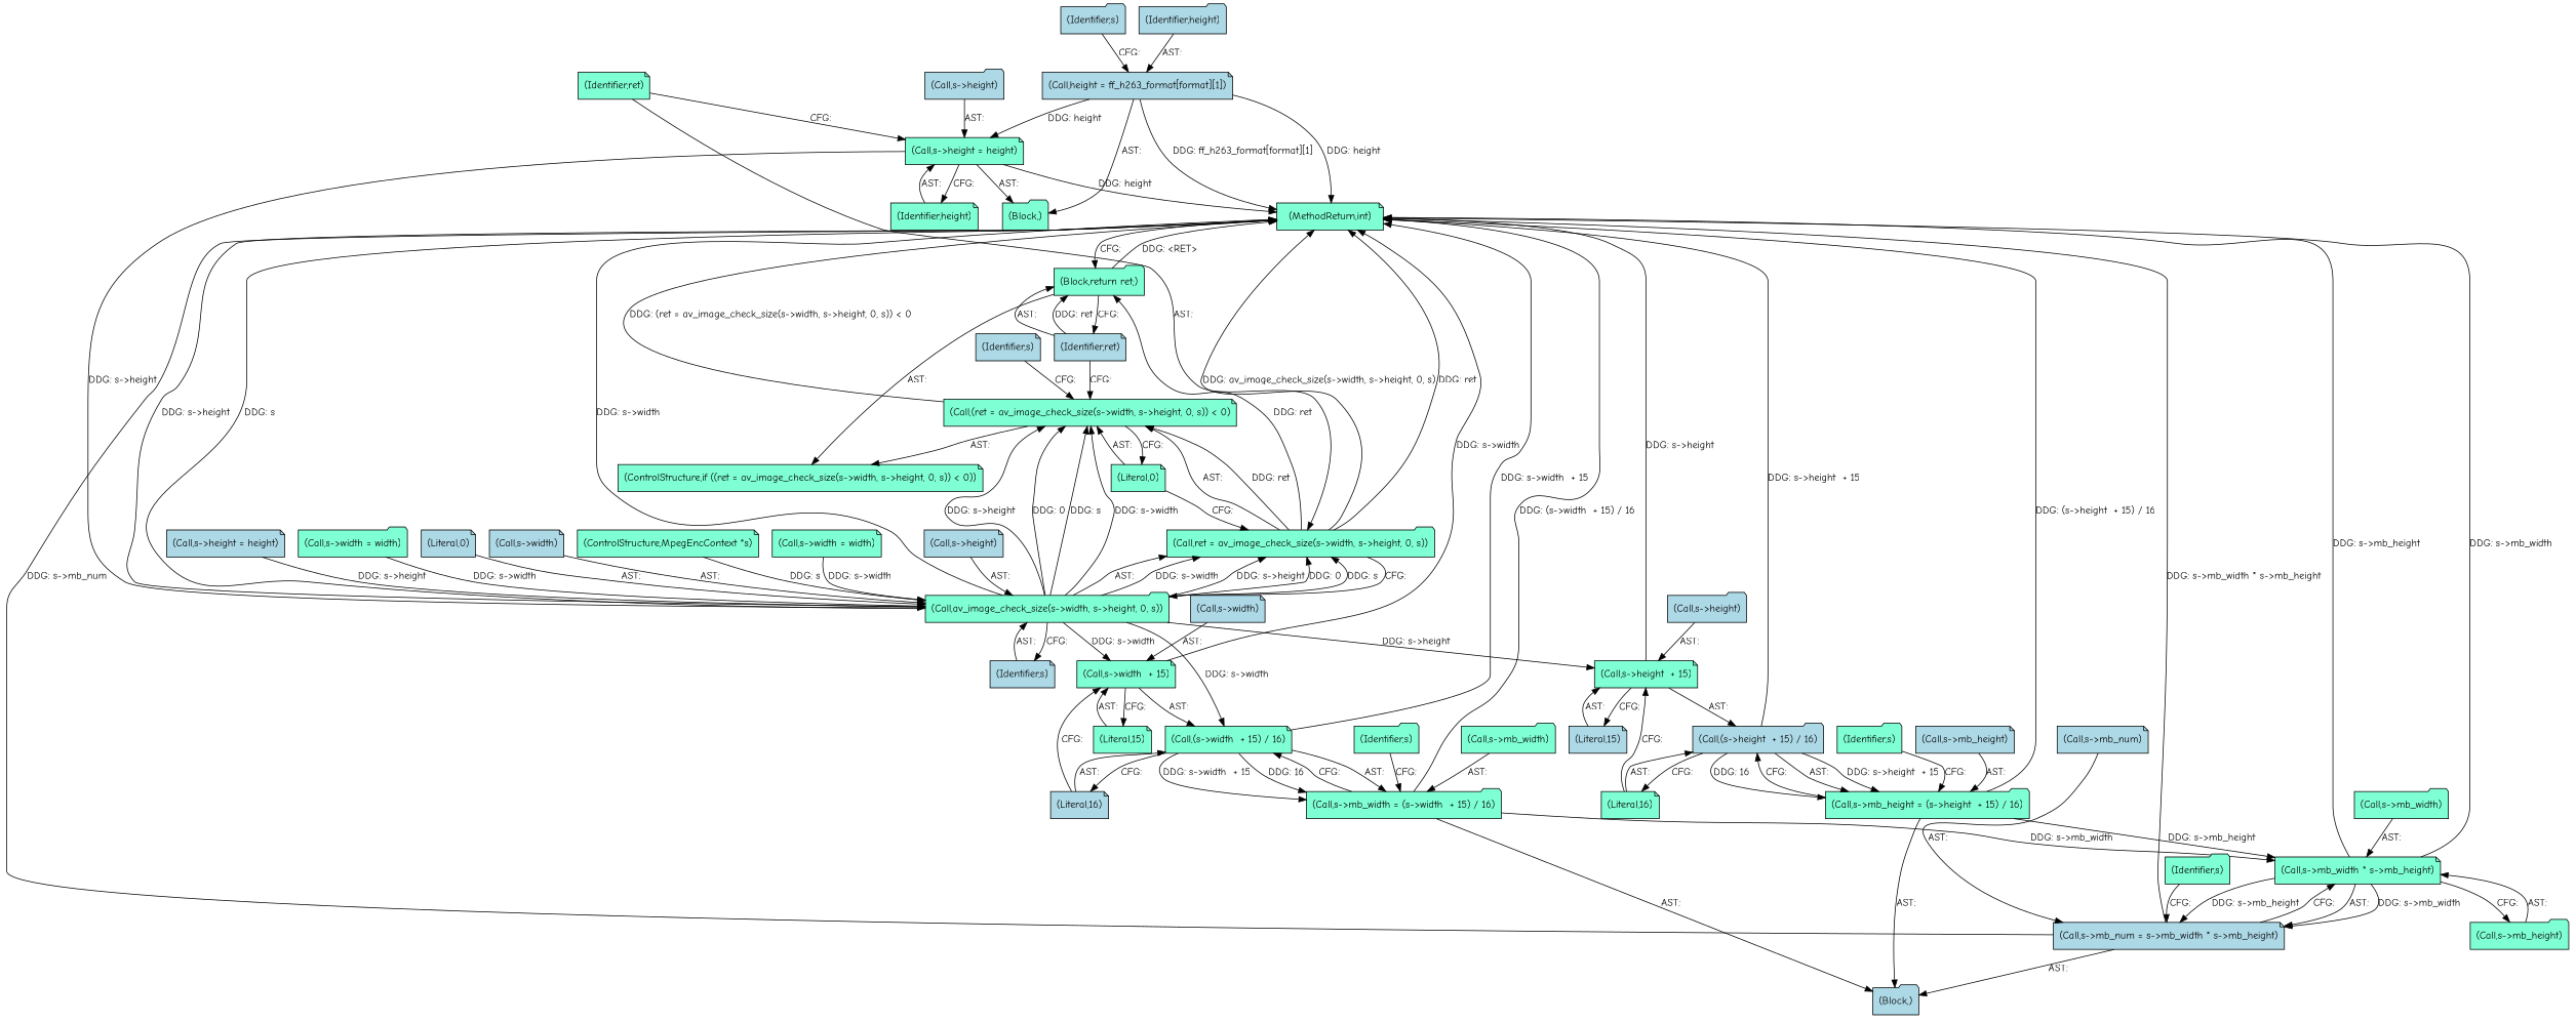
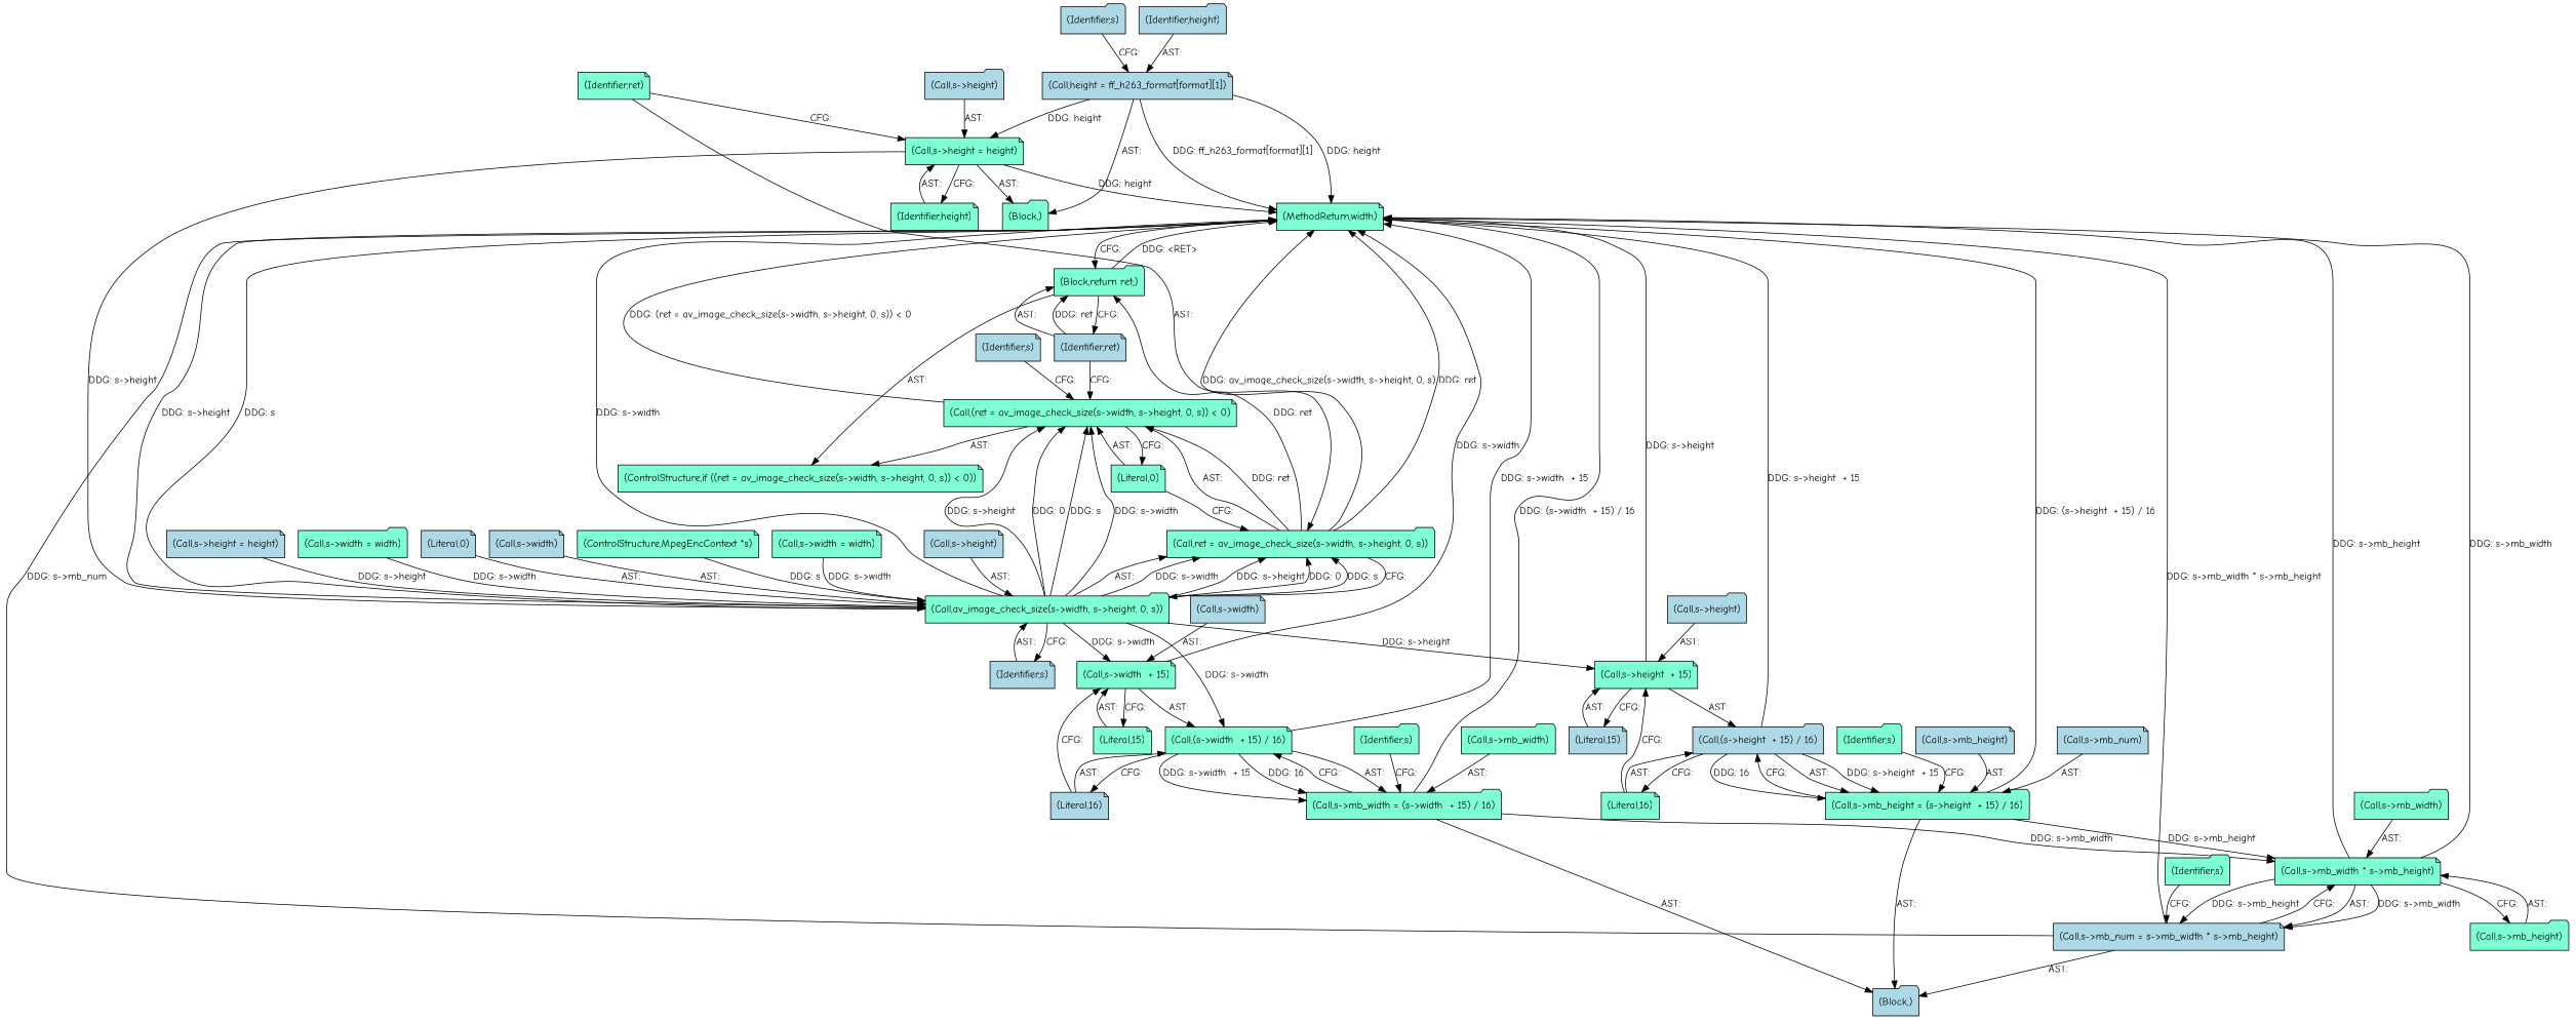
  digraph {
    fontname="Comic Neue"
    node [fillcolor=aquamarine fontname="Comic Neue" shape=note style=filled]
    edge [fontname="Comic Neue"]
    n1 [fillcolor=lightblue label="(Call,height = ff_h263_format[format][1])"]
    n2 [label="(Call,s->height = height)"]
    n3 [label="(Block,)" shape=folder]
-   n4 [label="(MethodReturn,int)"]
+   n4 [label="(MethodReturn,width)"]
    n5 [label="(Call,av_image_check_size(s->width, s->height, 0, s))" shape=folder]
    n6 [label="(Identifier,height)"]
    n7 [label="(Block,return ret;)" shape=folder]
    n8 [label="(Call,(ret = av_image_check_size(s->width, s->height, 0, s)) < 0)"]
    n9 [label="(Call,ret = av_image_check_size(s->width, s->height, 0, s))" shape=folder]
    n10 [label="(Call,(s->width  + 15) / 16)"]
    n11 [label="(Call,s->width  + 15)"]
    n12 [label="(Call,s->height  + 15)"]
    n13 [fillcolor=lightblue label="(Identifier,s)"]
    n14 [label="(Literal,0)"]
    n15 [label="(ControlStructure,if ((ret = av_image_check_size(s->width, s->height, 0, s)) < 0))"]
    n16 [label="(Call,s->mb_width = (s->width  + 15) / 16)" shape=folder]
    n17 [fillcolor=lightblue label="(Literal,16)"]
    n18 [label="(Literal,15)"]
    n19 [fillcolor=lightblue label="(Call,(s->height  + 15) / 16)" shape=folder]
    n20 [label="(Call,s->mb_height = (s->height  + 15) / 16)" shape=folder]
    n21 [label="(Literal,16)"]
    n22 [fillcolor=lightblue label="(Literal,15)"]
    n23 [fillcolor=lightblue label="(Identifier,ret)"]
    n24 [label="(Call,s->mb_width * s->mb_height)"]
    n25 [fillcolor=lightblue label="(Block,)" shape=folder]
    n26 [fillcolor=lightblue label="(Call,s->mb_num = s->mb_width * s->mb_height)"]
    n27 [label="(Call,s->mb_height)" shape=folder]
    n28 [fillcolor=lightblue label="(Call,s->height = height)"]
    n29 [fillcolor=lightblue label="(Call,s->mb_height)"]
    n30 [label="(Identifier,ret)"]
    n31 [fillcolor=lightblue label="(Call,s->height)" shape=folder]
    n32 [label="(Call,s->width = width)" shape=folder]
    n33 [fillcolor=lightblue label="(Literal,0)"]
    n34 [label="(Identifier,s)" shape=folder]
    n35 [label="(Identifier,s)" shape=folder]
    n36 [fillcolor=lightblue label="(Call,s->width)"]
    n37 [label="(ControlStructure,MpegEncContext *s)"]
    n38 [label="(Identifier,s)" shape=folder]
    n39 [fillcolor=lightblue label="(Identifier,s)"]
    n40 [label="(Call,s->width = width)"]
    n41 [fillcolor=lightblue label="(Call,s->height)" shape=folder]
    n42 [fillcolor=lightblue label="(Identifier,s)" shape=folder]
    n43 [fillcolor=lightblue label="(Call,s->mb_num)"]
    n44 [label="(Call,s->mb_width)" shape=folder]
    n45 [fillcolor=lightblue label="(Identifier,height)" shape=folder]
    n46 [label="(Call,s->mb_width)" shape=folder]
    n47 [fillcolor=lightblue label="(Call,s->width)"]
    n48 [fillcolor=lightblue label="(Call,s->height)"]
    n1 -> n2 [label="DDG: height"]
    n1 -> n3 [label="AST: "]
    n1 -> n4 [label="DDG: ff_h263_format[format][1]"]
    n1 -> n4 [label="DDG: height"]
    n2 -> n3 [label="AST: "]
    n2 -> n4 [label="DDG: height"]
    n2 -> n5 [label="DDG: s->height"]
    n2 -> n6 [label="CFG: "]
    n4 -> n7 [label="CFG: "]
    n5 -> n4 [label="DDG: s->height"]
    n5 -> n4 [label="DDG: s"]
    n5 -> n4 [label="DDG: s->width"]
    n5 -> n8 [label="DDG: s->width"]
    n5 -> n8 [label="DDG: s->height"]
    n5 -> n8 [label="DDG: 0"]
    n5 -> n8 [label="DDG: s"]
    n5 -> n9 [label="AST: "]
    n5 -> n9 [label="DDG: s->width"]
    n5 -> n9 [label="DDG: s->height"]
    n5 -> n9 [label="DDG: 0"]
    n5 -> n9 [label="DDG: s"]
    n5 -> n10 [label="DDG: s->width"]
    n5 -> n11 [label="DDG: s->width"]
    n5 -> n12 [label="DDG: s->height"]
    n5 -> n13 [label="CFG: "]
    n6 -> n2 [label="AST: "]
    n7 -> n4 [label="DDG: <RET>"]
    n7 -> n15 [label="AST: "]
    n7 -> n23 [label="CFG: "]
    n8 -> n4 [label="DDG: (ret = av_image_check_size(s->width, s->height, 0, s)) < 0"]
    n8 -> n14 [label="CFG: "]
    n8 -> n15 [label="AST: "]
    n9 -> n4 [label="DDG: av_image_check_size(s->width, s->height, 0, s)"]
    n9 -> n4 [label="DDG: ret"]
    n9 -> n5 [label="CFG: "]
    n9 -> n7 [label="DDG: ret"]
    n9 -> n8 [label="AST: "]
    n9 -> n8 [label="DDG: ret"]
    n10 -> n4 [label="DDG: s->width  + 15"]
    n10 -> n16 [label="AST: "]
    n10 -> n16 [label="DDG: s->width  + 15"]
    n10 -> n16 [label="DDG: 16"]
    n10 -> n17 [label="CFG: "]
    n11 -> n4 [label="DDG: s->width"]
    n11 -> n10 [label="AST: "]
    n11 -> n18 [label="CFG: "]
    n12 -> n4 [label="DDG: s->height"]
    n12 -> n19 [label="AST: "]
    n12 -> n22 [label="CFG: "]
    n13 -> n5 [label="AST: "]
    n14 -> n8 [label="AST: "]
    n14 -> n9 [label="CFG: "]
    n16 -> n4 [label="DDG: (s->width  + 15) / 16"]
    n16 -> n10 [label="CFG: "]
    n16 -> n24 [label="DDG: s->mb_width"]
    n16 -> n25 [label="AST: "]
    n17 -> n10 [label="AST: "]
    n17 -> n11 [label="CFG: "]
    n18 -> n11 [label="AST: "]
    n19 -> n4 [label="DDG: s->height  + 15"]
    n19 -> n20 [label="AST: "]
    n19 -> n20 [label="DDG: s->height  + 15"]
    n19 -> n20 [label="DDG: 16"]
    n19 -> n21 [label="CFG: "]
    n20 -> n4 [label="DDG: (s->height  + 15) / 16"]
    n20 -> n19 [label="CFG: "]
    n20 -> n24 [label="DDG: s->mb_height"]
    n20 -> n25 [label="AST: "]
    n21 -> n12 [label="CFG: "]
    n21 -> n19 [label="AST: "]
    n22 -> n12 [label="AST: "]
    n23 -> n7 [label="AST: "]
    n23 -> n7 [label="DDG: ret"]
    n23 -> n8 [label="CFG: "]
    n24 -> n4 [label="DDG: s->mb_width"]
    n24 -> n4 [label="DDG: s->mb_height"]
    n24 -> n26 [label="AST: "]
    n24 -> n26 [label="DDG: s->mb_width"]
    n24 -> n26 [label="DDG: s->mb_height"]
    n24 -> n27 [label="CFG: "]
    n26 -> n4 [label="DDG: s->mb_width * s->mb_height"]
    n26 -> n4 [label="DDG: s->mb_num"]
    n26 -> n24 [label="CFG: "]
    n26 -> n25 [label="AST: "]
    n27 -> n24 [label="AST: "]
    n28 -> n5 [label="DDG: s->height"]
    n29 -> n20 [label="AST: "]
    n30 -> n2 [label="CFG: "]
    n30 -> n9 [label="AST: "]
    n31 -> n2 [label="AST: "]
    n32 -> n5 [label="DDG: s->width"]
    n33 -> n5 [label="AST: "]
    n34 -> n26 [label="CFG: "]
    n35 -> n20 [label="CFG: "]
    n36 -> n5 [label="AST: "]
    n37 -> n5 [label="DDG: s"]
    n38 -> n16 [label="CFG: "]
    n39 -> n8 [label="CFG: "]
    n40 -> n5 [label="DDG: s->width"]
    n41 -> n12 [label="AST: "]
    n42 -> n1 [label="CFG: "]
-   n43 -> n26 [label="AST: "]
+   n43 -> n20 [label="AST: "]
    n44 -> n16 [label="AST: "]
    n45 -> n1 [label="AST: "]
    n46 -> n24 [label="AST: "]
    n47 -> n11 [label="AST: "]
    n48 -> n5 [label="AST: "]
  }
